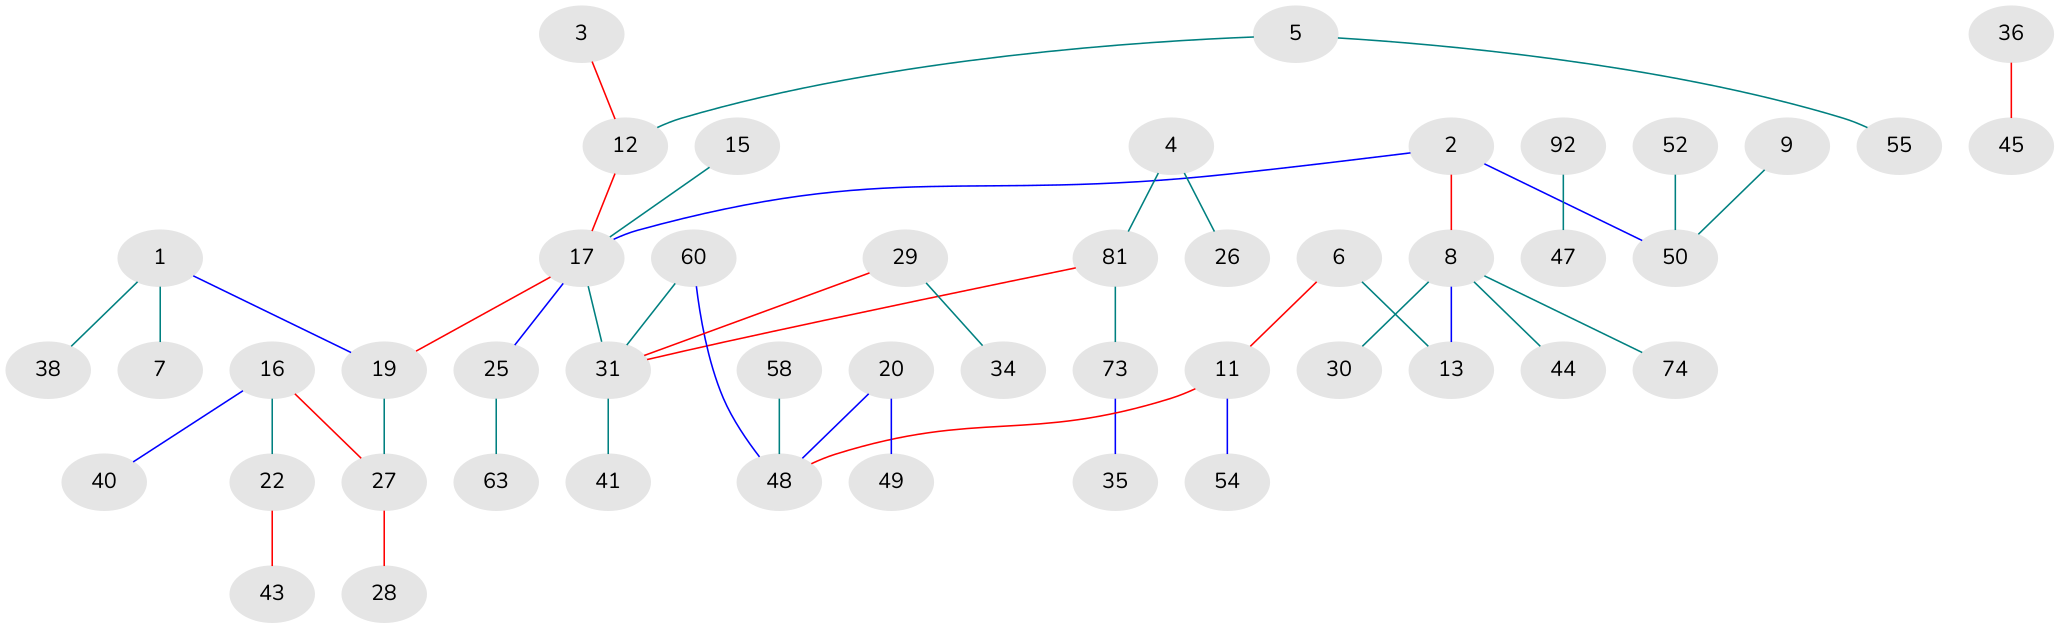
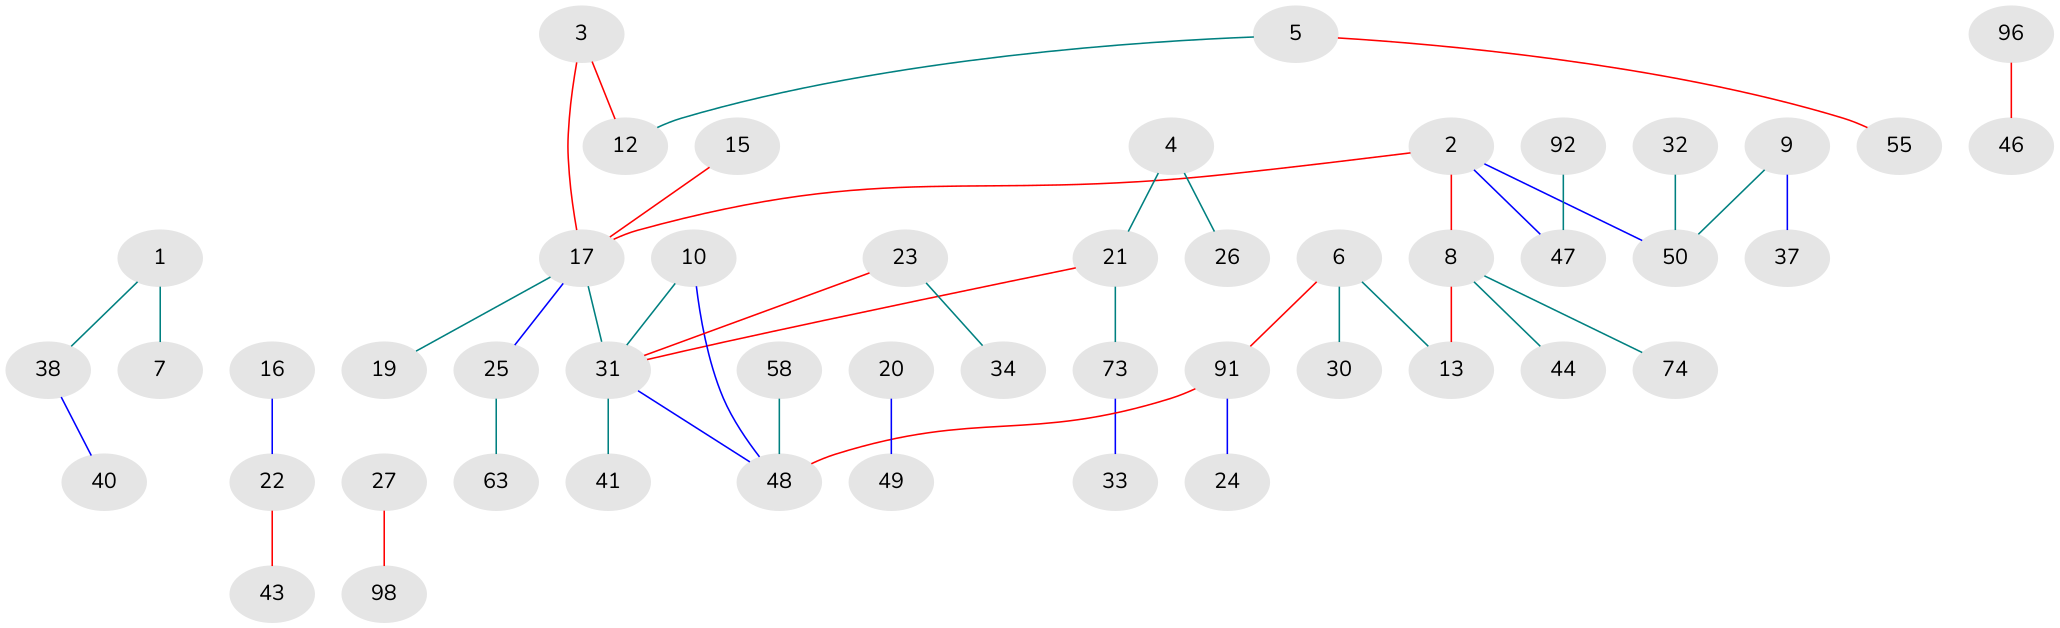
  graph {
    fontname=Nunito
    node [color=gray90 fontname=Nunito style=filled]
    edge [color=teal fontname=Nunito weight=1.0]
    1
    7
    19
    38
    27
    40
    2
    8
    17
    47
    50
    13
    n13 [label=74]
    44
    31
    25
    3
    12
    4
-   21 [label=81]
+   21
    26
    n22 [label=73]
    5
    n24 [label=55]
    6
-   11
+   11 [label=91]
    30
    48
-   24 [label=54]
+   24
    9
-   10 [label=60]
+   37
+   10
    41
    15
    16
    22
    43
-   28
+   28 [label=98]
    n39 [label=63]
    n40 [label=58]
    20
    49
-   35
-   29
+   35 [label=33]
+   29 [label=23]
    34
-   32 [label=52]
-   36
-   46 [label=45]
+   32
+   36 [label=96]
+   46
    n49 [label=92]
    1 -- 7
-   1 -- 19 [color=blue]
    1 -- 38
-   19 -- 27
-   16 -- 40 [color=blue]
+   38 -- 40 [color=blue]
    27 -- 28 [color=red]
    2 -- 8 [color=red]
-   2 -- 17 [color=blue]
+   2 -- 17 [color=red]
+   2 -- 47 [color=blue]
    2 -- 50 [color=blue]
-   8 -- 13 [color=blue]
+   8 -- 13 [color=red]
    8 -- n13
    8 -- 44
-   17 -- 19 [color=red]
+   17 -- 19
    17 -- 31
    17 -- 25 [color=blue]
    31 -- 41
    25 -- n39
    3 -- 12 [color=red]
-   12 -- 17 [color=red]
+   3 -- 17 [color=red]
    4 -- 21
    4 -- 26
    21 -- 31 [color=red]
    21 -- n22
    n22 -- 35 [color=blue]
    5 -- 12
-   5 -- n24
+   5 -- n24 [color=red]
    6 -- 13
    6 -- 11 [color=red]
-   8 -- 30
+   6 -- 30
    11 -- 48 [color=red]
    11 -- 24 [color=blue]
    9 -- 50
+   9 -- 37 [color=blue]
    10 -- 31
    10 -- 48 [color=blue]
-   15 -- 17
-   16 -- 27 [color=red]
-   16 -- 22
+   15 -- 17 [color=red]
+   16 -- 22 [color=blue]
    22 -- 43 [color=red]
    n40 -- 48
-   20 -- 48 [color=blue]
+   31 -- 48 [color=blue]
    20 -- 49 [color=blue]
    29 -- 31 [color=red]
    29 -- 34
    32 -- 50
    36 -- 46 [color=red]
    n49 -- 47
  }
